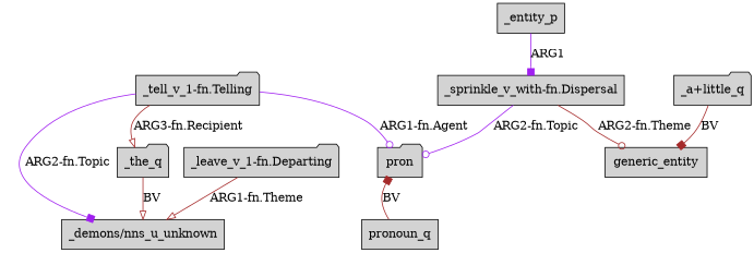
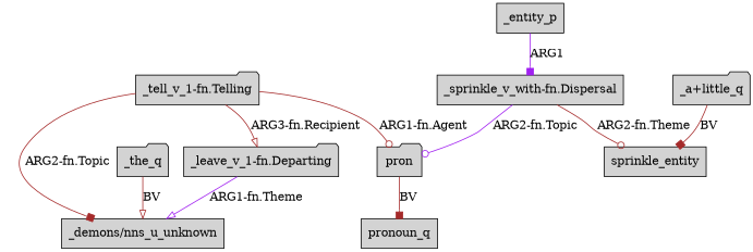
  digraph {
    node [shape=box style=filled]
    edge [arrowhead=box color=brown]
    "_demons/nns_u_unknown"
    _the_q [shape=folder]
    "_leave_v_1-fn.Departing" [shape=folder]
    "_sprinkle_v_with-fn.Dispersal"
-   generic_entity
+   generic_entity [label=sprinkle_entity]
    pron [shape=folder]
    "_a+little_q" [shape=folder]
    "_tell_v_1-fn.Telling" [shape=folder]
    n9 [label=_entity_p]
    pronoun_q
    _the_q -> "_demons/nns_u_unknown" [arrowhead=onormal label=BV]
-   "_leave_v_1-fn.Departing" -> "_demons/nns_u_unknown" [arrowhead=onormal label="ARG1-fn.Theme"]
+   "_leave_v_1-fn.Departing" -> "_demons/nns_u_unknown" [arrowhead=onormal color=purple label="ARG1-fn.Theme"]
    "_sprinkle_v_with-fn.Dispersal" -> generic_entity [arrowhead=odot label="ARG2-fn.Theme"]
    "_sprinkle_v_with-fn.Dispersal" -> pron [arrowhead=odot color=purple label="ARG2-fn.Topic"]
    "_a+little_q" -> generic_entity [label=BV]
-   "_tell_v_1-fn.Telling" -> "_demons/nns_u_unknown" [color=purple label="ARG2-fn.Topic"]
-   "_tell_v_1-fn.Telling" -> _the_q [arrowhead=onormal label="ARG3-fn.Recipient"]
-   "_tell_v_1-fn.Telling" -> pron [arrowhead=odot color=purple label="ARG1-fn.Agent"]
+   "_tell_v_1-fn.Telling" -> "_demons/nns_u_unknown" [label="ARG2-fn.Topic"]
+   "_tell_v_1-fn.Telling" -> "_leave_v_1-fn.Departing" [arrowhead=onormal label="ARG3-fn.Recipient"]
+   "_tell_v_1-fn.Telling" -> pron [arrowhead=odot label="ARG1-fn.Agent"]
    n9 -> "_sprinkle_v_with-fn.Dispersal" [color=purple label=ARG1]
-   pronoun_q -> pron [label=BV]
+   pron -> pronoun_q [label=BV]
  }
